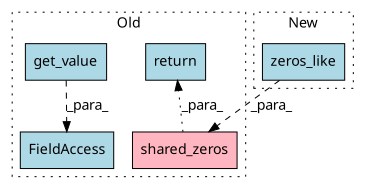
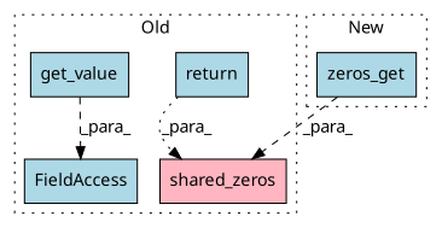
  digraph {
    fontname="Noto Sans"
    node [a=32 fillcolor=lightblue fontname="Noto Sans" shape=box style=filled]
    edge [fontname="Noto Sans" style=dashed]
    n1 [a=41 l=7 label=return s=5461]
    n2 [l=11 label=get_value s=4950]
    n3 [a=22 l=19 label=FieldAccess s=4948]
    n4 [fillcolor=lightpink l="13,1" label=shared_zeros s="4935,4967"]
-   n5 [l="11,1" label=zeros_like s="4983,4995"]
+   n5 [l="11,1" label=zeros_get s="4983,4995"]
    subgraph cluster_1 {
      label=Old
      style=dotted
      n1
      n2
      n3
      n4
    }
    subgraph cluster_2 {
      label=New
      style=dotted
      n5
    }
    n2 -> n3 [label=_para_]
-   n4 -> n1 [label=_para_ style=dotted]
+   n1 -> n4 [label=_para_ style=dotted]
    n5 -> n4 [label=_para_]
  }
